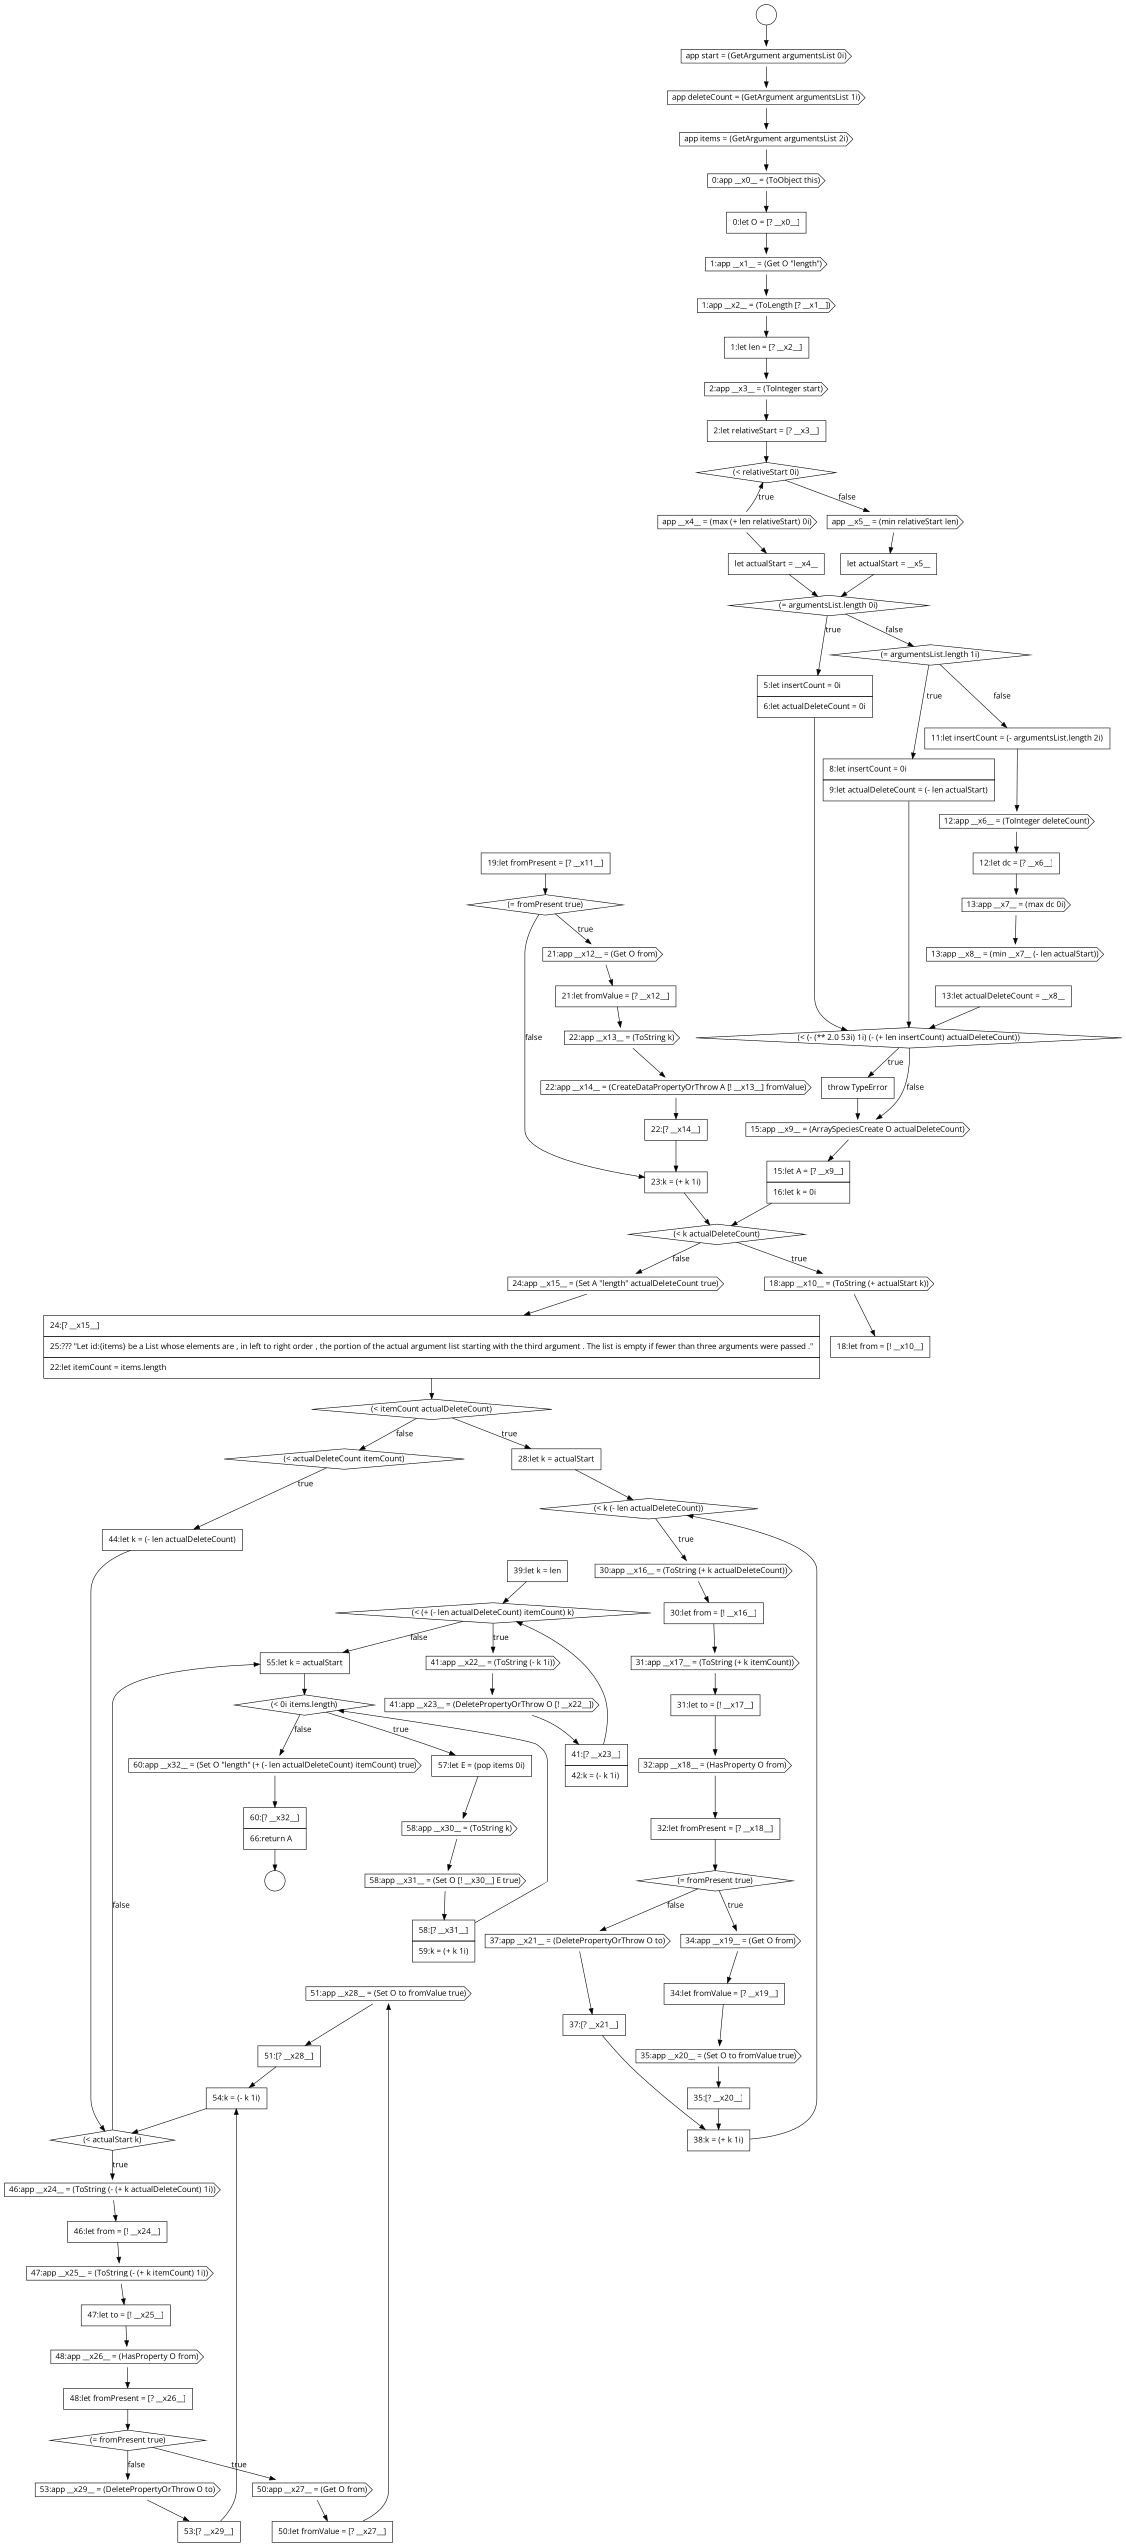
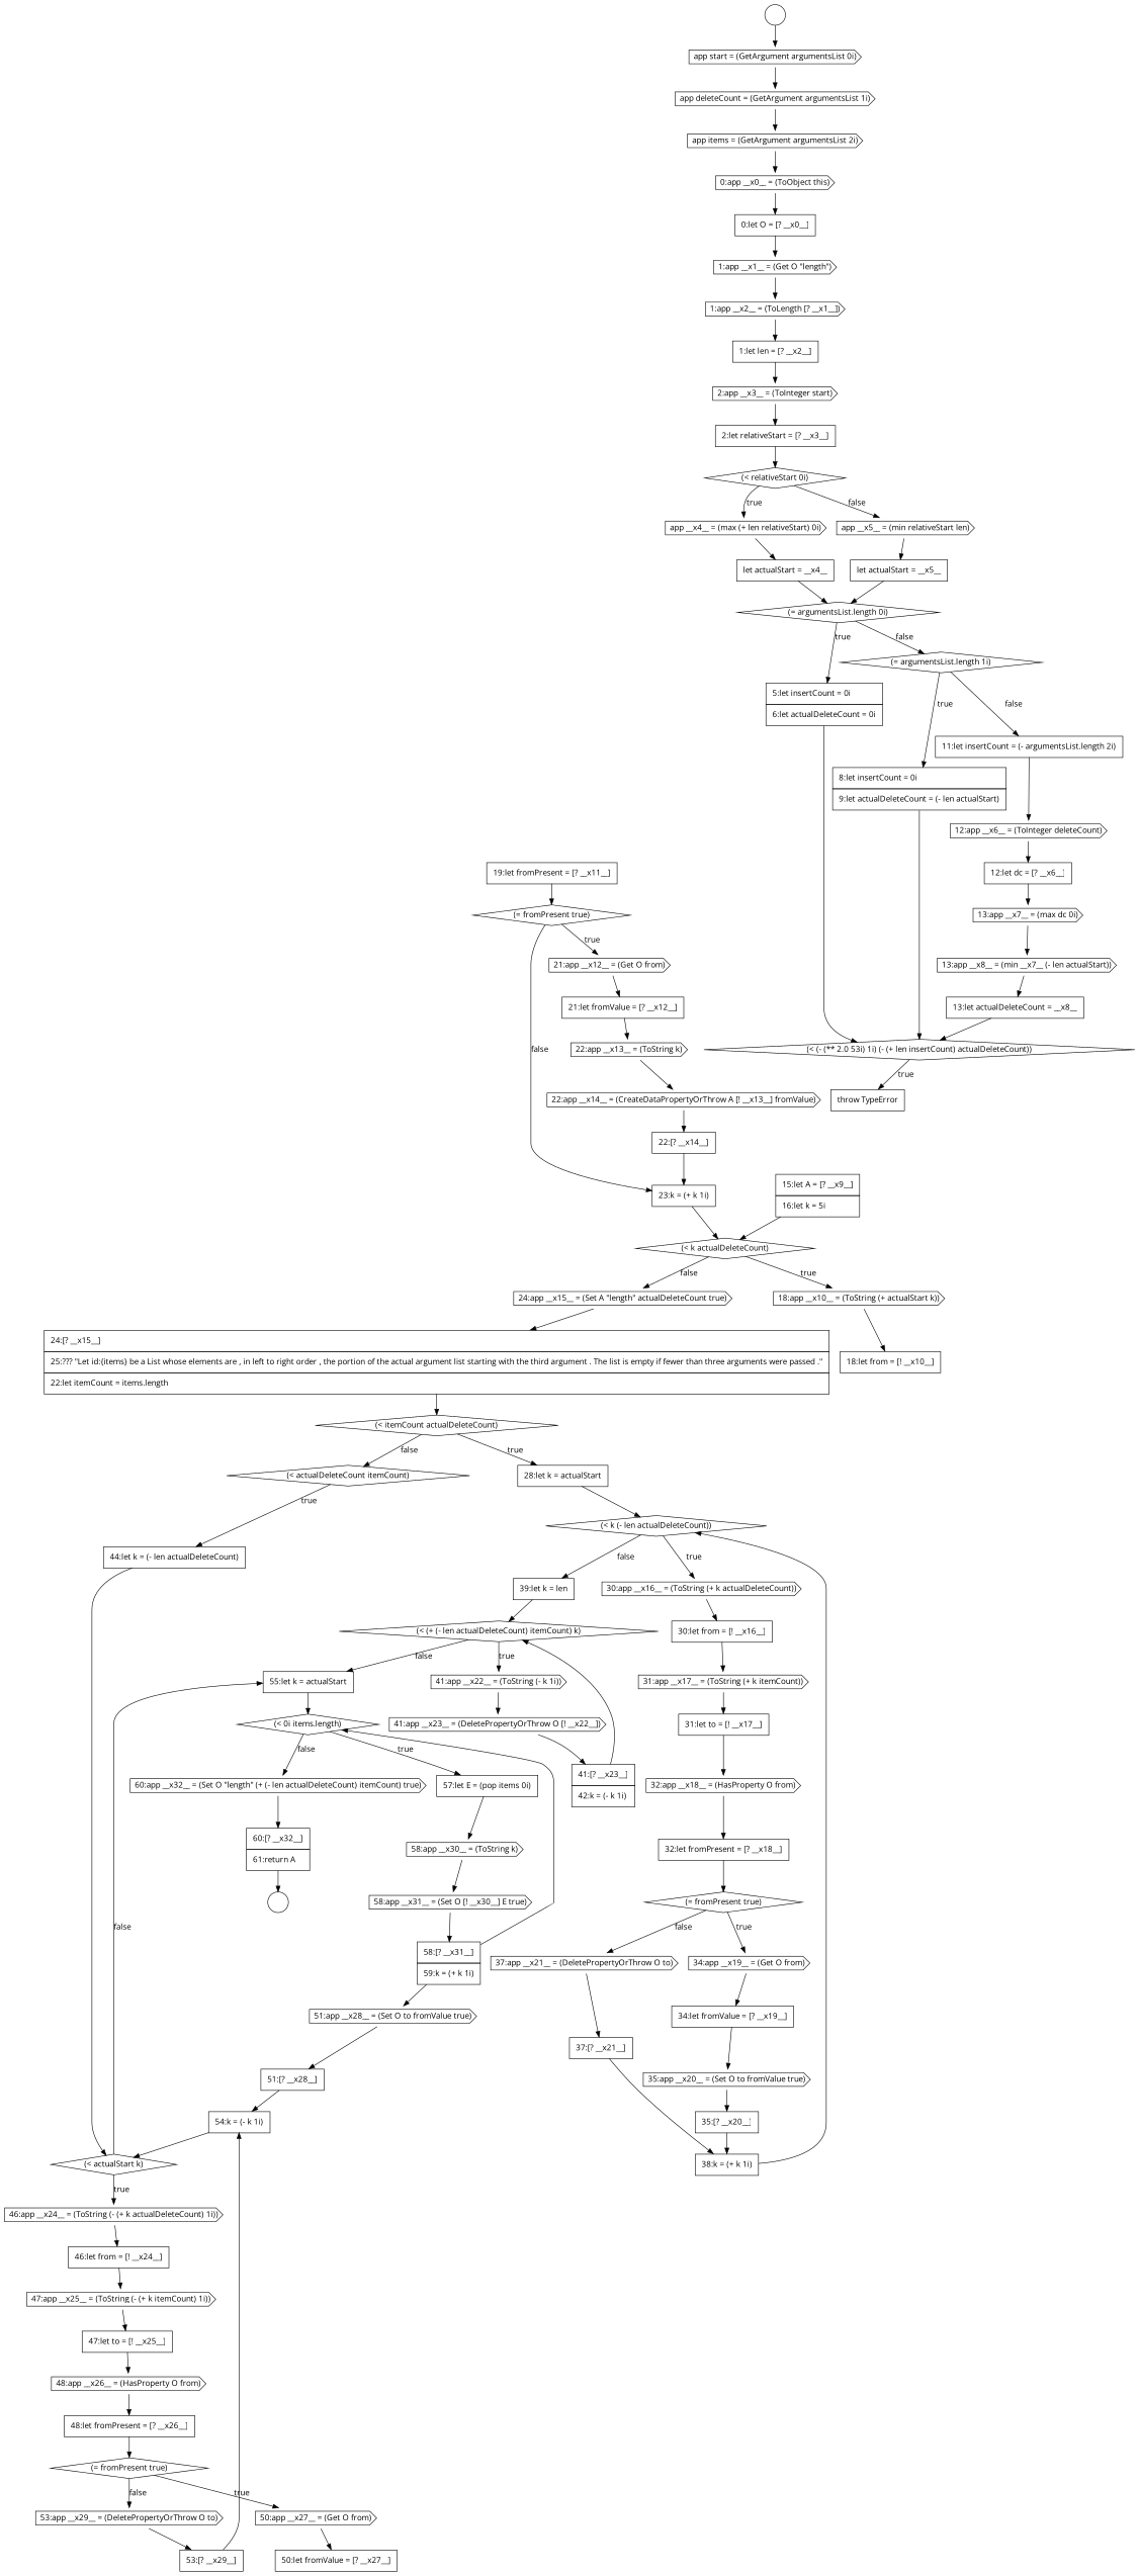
  digraph {
    fontname="Open Sans"
    node [color=black fillcolor=white fontname="Open Sans" shape=none style=filled]
    edge [color=black fontname="Open Sans"]
    n1 [label=<<font color="black">1:app __x2__ = (ToLength [? __x1__])</font>> shape=cds]
    n2 [label=<<font color="black">     <table border="0" cellborder="1" cellspacing="0" cellpadding="10">       <tr><td align="left">1:let len = [? __x2__]</td></tr>     </table>   </font>> margin=0]
    n3 [label=<<font color="black">2:app __x3__ = (ToInteger start)</font>> shape=cds]
    n4 [label=<<font color="black">     <table border="0" cellborder="1" cellspacing="0" cellpadding="10">       <tr><td align="left">55:let k = actualStart</td></tr>     </table>   </font>> margin=0]
    n5 [label=<<font color="black">(&lt; 0i items.length)</font>> shape=diamond]
    n6 [label=<<font color="black">60:app __x32__ = (Set O &quot;length&quot; (+ (- len actualDeleteCount) itemCount) true)</font>> shape=cds]
    n7 [label=<<font color="black">     <table border="0" cellborder="1" cellspacing="0" cellpadding="10">       <tr><td align="left">57:let E = (pop items 0i)</td></tr>     </table>   </font>> margin=0]
    n8 [label=<<font color="black">46:app __x24__ = (ToString (- (+ k actualDeleteCount) 1i))</font>> shape=cds]
    n9 [label=<<font color="black">     <table border="0" cellborder="1" cellspacing="0" cellpadding="10">       <tr><td align="left">46:let from = [! __x24__]</td></tr>     </table>   </font>> margin=0]
    n10 [label=<<font color="black">47:app __x25__ = (ToString (- (+ k itemCount) 1i))</font>> shape=cds]
    n11 [label=<<font color="black">     <table border="0" cellborder="1" cellspacing="0" cellpadding="10">       <tr><td align="left">41:[? __x23__]</td></tr>       <tr><td align="left">42:k = (- k 1i)</td></tr>     </table>   </font>> margin=0]
    n12 [label=<<font color="black">(&lt; (+ (- len actualDeleteCount) itemCount) k)</font>> shape=diamond]
    n13 [label=<<font color="black">41:app __x22__ = (ToString (- k 1i))</font>> shape=cds]
    n14 [label=<<font color="black">31:app __x17__ = (ToString (+ k itemCount))</font>> shape=cds]
    n15 [label=<<font color="black">     <table border="0" cellborder="1" cellspacing="0" cellpadding="10">       <tr><td align="left">31:let to = [! __x17__]</td></tr>     </table>   </font>> margin=0]
    n16 [label=<<font color="black">32:app __x18__ = (HasProperty O from)</font>> shape=cds]
    n17 [label=<<font color="black">58:app __x30__ = (ToString k)</font>> shape=cds]
    n18 [label=<<font color="black">58:app __x31__ = (Set O [! __x30__] E true)</font>> shape=cds]
    n19 [label=<<font color="black">     <table border="0" cellborder="1" cellspacing="0" cellpadding="10">       <tr><td align="left">58:[? __x31__]</td></tr>       <tr><td align="left">59:k = (+ k 1i)</td></tr>     </table>   </font>> margin=0]
    n20 [label=<<font color="black">     <table border="0" cellborder="1" cellspacing="0" cellpadding="10">       <tr><td align="left">23:k = (+ k 1i)</td></tr>     </table>   </font>> margin=0]
    n21 [label=<<font color="black">(&lt; k actualDeleteCount)</font>> shape=diamond]
    n22 [label=<<font color="black">24:app __x15__ = (Set A &quot;length&quot; actualDeleteCount true)</font>> shape=cds]
    n23 [label=<<font color="black">18:app __x10__ = (ToString (+ actualStart k))</font>> shape=cds]
    n24 [label=<<font color="black">     <table border="0" cellborder="1" cellspacing="0" cellpadding="10">       <tr><td align="left">throw TypeError</td></tr>     </table>   </font>> margin=0]
-   n25 [label=<<font color="black">15:app __x9__ = (ArraySpeciesCreate O actualDeleteCount)</font>> shape=cds]
-   n26 [label=<<font color="black">     <table border="0" cellborder="1" cellspacing="0" cellpadding="10">       <tr><td align="left">15:let A = [? __x9__]</td></tr>       <tr><td align="left">16:let k = 0i</td></tr>     </table>   </font>> margin=0]
+   n26 [label=<<font color="black">     <table border="0" cellborder="1" cellspacing="0" cellpadding="10">       <tr><td align="left">15:let A = [? __x9__]</td></tr>       <tr><td align="left">16:let k = 5i</td></tr>     </table>   </font>> margin=0]
    n27 [label=<<font color="black">1:app __x1__ = (Get O &quot;length&quot;)</font>> shape=cds]
    n28 [label=<<font color="black">     <table border="0" cellborder="1" cellspacing="0" cellpadding="10">       <tr><td align="left">32:let fromPresent = [? __x18__]</td></tr>     </table>   </font>> margin=0]
    n29 [label=<<font color="black">(= fromPresent true)</font>> shape=diamond]
    n30 [label=<<font color="black">37:app __x21__ = (DeletePropertyOrThrow O to)</font>> shape=cds]
    n31 [label=<<font color="black">34:app __x19__ = (Get O from)</font>> shape=cds]
    n32 [label=<<font color="black">(= argumentsList.length 0i)</font>> shape=diamond]
    n33 [label=<<font color="black">(= argumentsList.length 1i)</font>> shape=diamond]
    n34 [label=<<font color="black">     <table border="0" cellborder="1" cellspacing="0" cellpadding="10">       <tr><td align="left">5:let insertCount = 0i</td></tr>       <tr><td align="left">6:let actualDeleteCount = 0i</td></tr>     </table>   </font>> margin=0]
    n35 [label=<<font color="black">     <table border="0" cellborder="1" cellspacing="0" cellpadding="10">       <tr><td align="left">11:let insertCount = (- argumentsList.length 2i)</td></tr>     </table>   </font>> margin=0]
    n36 [label=<<font color="black">     <table border="0" cellborder="1" cellspacing="0" cellpadding="10">       <tr><td align="left">8:let insertCount = 0i</td></tr>       <tr><td align="left">9:let actualDeleteCount = (- len actualStart)</td></tr>     </table>   </font>> margin=0]
    n37 [label=<<font color="black">(&lt; (- (** 2.0 53i) 1i) (- (+ len insertCount) actualDeleteCount))</font>> shape=diamond]
    n38 [label=<<font color="black">41:app __x23__ = (DeletePropertyOrThrow O [! __x22__])</font>> shape=cds]
    n39 [label=<<font color="black">     <table border="0" cellborder="1" cellspacing="0" cellpadding="10">       <tr><td align="left">24:[? __x15__]</td></tr>       <tr><td align="left">25:??? &quot;Let id:{items} be a List whose elements are , in left to right order , the portion of the actual argument list starting with the third argument . The list is empty if fewer than three arguments were passed .&quot;</td></tr>       <tr><td align="left">22:let itemCount = items.length</td></tr>     </table>   </font>> margin=0]
    n40 [label=<<font color="black">(&lt; itemCount actualDeleteCount)</font>> shape=diamond]
    n41 [label=<<font color="black">     <table border="0" cellborder="1" cellspacing="0" cellpadding="10">       <tr><td align="left">48:let fromPresent = [? __x26__]</td></tr>     </table>   </font>> margin=0]
    n42 [label=<<font color="black">(= fromPresent true)</font>> shape=diamond]
    n43 [label=<<font color="black">53:app __x29__ = (DeletePropertyOrThrow O to)</font>> shape=cds]
    n44 [label=<<font color="black">50:app __x27__ = (Get O from)</font>> shape=cds]
    n45 [label=<<font color="black">app __x4__ = (max (+ len relativeStart) 0i)</font>> shape=cds]
    n46 [label=<<font color="black">     <table border="0" cellborder="1" cellspacing="0" cellpadding="10">       <tr><td align="left">let actualStart = __x4__</td></tr>     </table>   </font>> margin=0]
    n47 [label=<<font color="black">     <table border="0" cellborder="1" cellspacing="0" cellpadding="10">       <tr><td align="left">18:let from = [! __x10__]</td></tr>     </table>   </font>> margin=0]
    n48 [label=<<font color="black">     <table border="0" cellborder="1" cellspacing="0" cellpadding="10">       <tr><td align="left">30:let from = [! __x16__]</td></tr>     </table>   </font>> margin=0]
    n49 [label=<<font color="black">app items = (GetArgument argumentsList 2i)</font>> shape=cds]
    n50 [label=<<font color="black">0:app __x0__ = (ToObject this)</font>> shape=cds]
    n51 [label=<<font color="black">     <table border="0" cellborder="1" cellspacing="0" cellpadding="10">       <tr><td align="left">0:let O = [? __x0__]</td></tr>     </table>   </font>> margin=0]
    n52 [label=<<font color="black">     <table border="0" cellborder="1" cellspacing="0" cellpadding="10">       <tr><td align="left">53:[? __x29__]</td></tr>     </table>   </font>> margin=0]
    n53 [label=<<font color="black">     <table border="0" cellborder="1" cellspacing="0" cellpadding="10">       <tr><td align="left">54:k = (- k 1i)</td></tr>     </table>   </font>> margin=0]
-   n54 [label=<<font color="black">     <table border="0" cellborder="1" cellspacing="0" cellpadding="10">       <tr><td align="left">60:[? __x32__]</td></tr>       <tr><td align="left">66:return A</td></tr>     </table>   </font>> margin=0]
+   n54 [label=<<font color="black">     <table border="0" cellborder="1" cellspacing="0" cellpadding="10">       <tr><td align="left">60:[? __x32__]</td></tr>       <tr><td align="left">61:return A</td></tr>     </table>   </font>> margin=0]
    n55 [label=<<font color="black">     <table border="0" cellborder="1" cellspacing="0" cellpadding="10">       <tr><td align="left">44:let k = (- len actualDeleteCount)</td></tr>     </table>   </font>> margin=0]
    n56 [label=<<font color="black">(&lt; actualStart k)</font>> shape=diamond]
    n57 [label=<<font color="black">     <table border="0" cellborder="1" cellspacing="0" cellpadding="10">       <tr><td align="left">28:let k = actualStart</td></tr>     </table>   </font>> margin=0]
    n58 [label=<<font color="black">(&lt; actualDeleteCount itemCount)</font>> shape=diamond]
    n59 [label=<<font color="black">(&lt; k (- len actualDeleteCount))</font>> shape=diamond]
    n60 [label=<<font color="black">(= fromPresent true)</font>> shape=diamond]
    n61 [label=<<font color="black">21:app __x12__ = (Get O from)</font>> shape=cds]
    n62 [label=<<font color="black">     <table border="0" cellborder="1" cellspacing="0" cellpadding="10">       <tr><td align="left">21:let fromValue = [? __x12__]</td></tr>     </table>   </font>> margin=0]
    n63 [label=<<font color="black">     <table border="0" cellborder="1" cellspacing="0" cellpadding="10">       <tr><td align="left">38:k = (+ k 1i)</td></tr>     </table>   </font>> margin=0]
    n64 [label=<<font color="black">30:app __x16__ = (ToString (+ k actualDeleteCount))</font>> shape=cds]
    n65 [label=<<font color="black">     <table border="0" cellborder="1" cellspacing="0" cellpadding="10">       <tr><td align="left">39:let k = len</td></tr>     </table>   </font>> margin=0]
    n66 [label=" " shape=circle]
    n67 [label=<<font color="black">app start = (GetArgument argumentsList 0i)</font>> shape=cds]
    n68 [label=<<font color="black">app deleteCount = (GetArgument argumentsList 1i)</font>> shape=cds]
    n69 [label=<<font color="black">     <table border="0" cellborder="1" cellspacing="0" cellpadding="10">       <tr><td align="left">34:let fromValue = [? __x19__]</td></tr>     </table>   </font>> margin=0]
    n70 [label=<<font color="black">35:app __x20__ = (Set O to fromValue true)</font>> shape=cds]
    n71 [label=<<font color="black">     <table border="0" cellborder="1" cellspacing="0" cellpadding="10">       <tr><td align="left">35:[? __x20__]</td></tr>     </table>   </font>> margin=0]
    n72 [label=<<font color="black">13:app __x7__ = (max dc 0i)</font>> shape=cds]
    n73 [label=<<font color="black">13:app __x8__ = (min __x7__ (- len actualStart))</font>> shape=cds]
    n74 [label=<<font color="black">     <table border="0" cellborder="1" cellspacing="0" cellpadding="10">       <tr><td align="left">13:let actualDeleteCount = __x8__</td></tr>     </table>   </font>> margin=0]
    n75 [label=<<font color="black">     <table border="0" cellborder="1" cellspacing="0" cellpadding="10">       <tr><td align="left">2:let relativeStart = [? __x3__]</td></tr>     </table>   </font>> margin=0]
    n76 [label=<<font color="black">(&lt; relativeStart 0i)</font>> shape=diamond]
    n77 [label=<<font color="black">app __x5__ = (min relativeStart len)</font>> shape=cds]
    n78 [label=<<font color="black">12:app __x6__ = (ToInteger deleteCount)</font>> shape=cds]
    n79 [label=<<font color="black">     <table border="0" cellborder="1" cellspacing="0" cellpadding="10">       <tr><td align="left">12:let dc = [? __x6__]</td></tr>     </table>   </font>> margin=0]
    n80 [label=<<font color="black">     <table border="0" cellborder="1" cellspacing="0" cellpadding="10">       <tr><td align="left">50:let fromValue = [? __x27__]</td></tr>     </table>   </font>> margin=0]
    n81 [label=<<font color="black">51:app __x28__ = (Set O to fromValue true)</font>> shape=cds]
    n82 [label=<<font color="black">     <table border="0" cellborder="1" cellspacing="0" cellpadding="10">       <tr><td align="left">51:[? __x28__]</td></tr>     </table>   </font>> margin=0]
    n83 [label=<<font color="black">22:app __x13__ = (ToString k)</font>> shape=cds]
    n84 [label=<<font color="black">22:app __x14__ = (CreateDataPropertyOrThrow A [! __x13__] fromValue)</font>> shape=cds]
    n85 [label=<<font color="black">     <table border="0" cellborder="1" cellspacing="0" cellpadding="10">       <tr><td align="left">22:[? __x14__]</td></tr>     </table>   </font>> margin=0]
    n86 [label=<<font color="black">     <table border="0" cellborder="1" cellspacing="0" cellpadding="10">       <tr><td align="left">47:let to = [! __x25__]</td></tr>     </table>   </font>> margin=0]
    n87 [label=<<font color="black">     <table border="0" cellborder="1" cellspacing="0" cellpadding="10">       <tr><td align="left">let actualStart = __x5__</td></tr>     </table>   </font>> margin=0]
    n88 [label=<<font color="black">48:app __x26__ = (HasProperty O from)</font>> shape=cds]
    n89 [label=<<font color="black">     <table border="0" cellborder="1" cellspacing="0" cellpadding="10">       <tr><td align="left">19:let fromPresent = [? __x11__]</td></tr>     </table>   </font>> margin=0]
    n90 [label=" " shape=circle]
    n91 [label=<<font color="black">     <table border="0" cellborder="1" cellspacing="0" cellpadding="10">       <tr><td align="left">37:[? __x21__]</td></tr>     </table>   </font>> margin=0]
    n1 -> n2
    n2 -> n3
    n3 -> n75
    n4 -> n5
    n5 -> n6 [label=<<font color="black">false</font>>]
    n5 -> n7 [label=<<font color="black">true</font>>]
    n6 -> n54
    n7 -> n17
    n8 -> n9
    n9 -> n10
    n10 -> n86
    n11 -> n12
    n12 -> n4 [label=<<font color="black">false</font>>]
    n12 -> n13 [label=<<font color="black">true</font>>]
    n13 -> n38
    n14 -> n15
    n15 -> n16
    n16 -> n28
    n17 -> n18
    n18 -> n19
    n19 -> n5
    n20 -> n21
    n21 -> n22 [label=<<font color="black">false</font>>]
    n21 -> n23 [label=<<font color="black">true</font>>]
    n22 -> n39
    n23 -> n47
-   n24 -> n25
-   n25 -> n26
    n26 -> n21
    n27 -> n1
    n28 -> n29
    n29 -> n30 [label=<<font color="black">false</font>>]
    n29 -> n31 [label=<<font color="black">true</font>>]
    n30 -> n91
    n31 -> n69
    n32 -> n33 [label=<<font color="black">false</font>>]
    n32 -> n34 [label=<<font color="black">true</font>>]
    n33 -> n35 [label=<<font color="black">false</font>>]
    n33 -> n36 [label=<<font color="black">true</font>>]
    n34 -> n37
    n35 -> n78
    n36 -> n37
    n37 -> n24 [label=<<font color="black">true</font>>]
-   n37 -> n25 [label=<<font color="black">false</font>>]
    n38 -> n11
    n39 -> n40
    n40 -> n57 [label=<<font color="black">true</font>>]
    n40 -> n58 [label=<<font color="black">false</font>>]
    n41 -> n42
    n42 -> n43 [label=<<font color="black">false</font>>]
    n42 -> n44 [label=<<font color="black">true</font>>]
    n43 -> n52
    n44 -> n80
    n45 -> n46
    n46 -> n32
    n48 -> n14
    n49 -> n50
    n50 -> n51
    n51 -> n27
    n52 -> n53
    n53 -> n56
    n54 -> n90
    n55 -> n56
    n56 -> n4 [label=<<font color="black">false</font>>]
    n56 -> n8 [label=<<font color="black">true</font>>]
    n57 -> n59
    n58 -> n55 [label=<<font color="black">true</font>>]
    n59 -> n64 [label=<<font color="black">true</font>>]
+   n59 -> n65 [label=<<font color="black">false</font>>]
    n60 -> n20 [label=<<font color="black">false</font>>]
    n60 -> n61 [label=<<font color="black">true</font>>]
    n61 -> n62
    n62 -> n83
    n63 -> n59
    n64 -> n48
    n65 -> n12
    n66 -> n67
    n67 -> n68
    n68 -> n49
    n69 -> n70
    n70 -> n71
    n71 -> n63
    n72 -> n73
+   n73 -> n74
    n74 -> n37
    n75 -> n76
-   n45 -> n76 [label=<<font color="black">true</font>>]
+   n76 -> n45 [label=<<font color="black">true</font>>]
    n76 -> n77 [label=<<font color="black">false</font>>]
    n77 -> n87
    n78 -> n79
    n79 -> n72
-   n80 -> n81
+   n19 -> n81
    n81 -> n82
    n82 -> n53
    n83 -> n84
    n84 -> n85
    n85 -> n20
    n86 -> n88
    n87 -> n32
    n88 -> n41
    n89 -> n60
    n91 -> n63
  }
